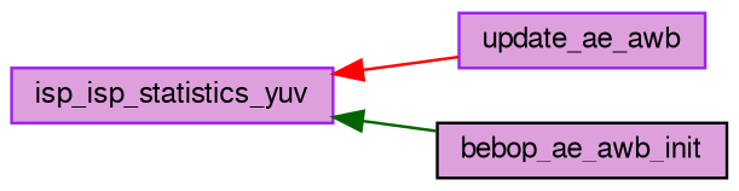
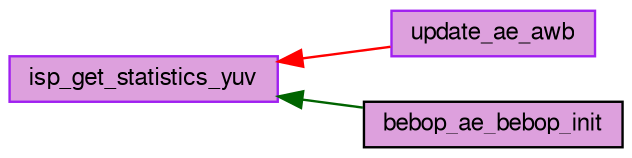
  digraph {
    rankdir=LR
    node [color=purple fillcolor=plum fontname=FreeSans fontsize=10 shape=record style=filled]
    edge [dir=back fontname=FreeSans fontsize=10 labelfontname=FreeSans labelfontsize=10 style=solid]
-   n1 [fontcolor=black height=0.2 label=isp_isp_statistics_yuv width=0.4]
+   n1 [fontcolor=black height=0.2 label=isp_get_statistics_yuv width=0.4]
    n2 [height=0.2 label=update_ae_awb width=0.4]
-   n3 [color=black height=0.2 label=bebop_ae_awb_init width=0.4]
+   n3 [color=black height=0.2 label=bebop_ae_bebop_init width=0.4]
    n1 -> n2 [color=red]
    n1 -> n3 [color=darkgreen]
  }
